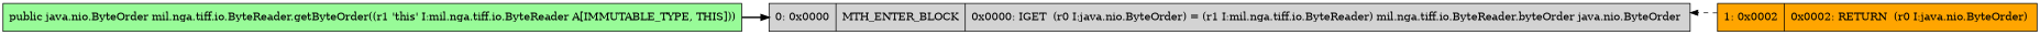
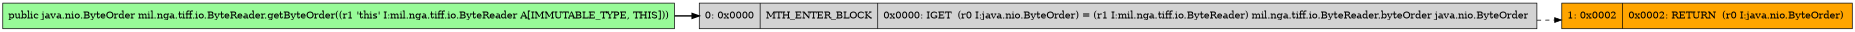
  digraph {
    rankdir=LR
    node [shape=record style=filled]
    n1 [label="{0\:\ 0x0000|MTH_ENTER_BLOCK\l|0x0000: IGET  (r0 I:java.nio.ByteOrder) = (r1 I:mil.nga.tiff.io.ByteReader) mil.nga.tiff.io.ByteReader.byteOrder java.nio.ByteOrder \l}" fillcolor=lightgrey]
    n2 [label="{1\:\ 0x0002|0x0002: RETURN  (r0 I:java.nio.ByteOrder) \l}" fillcolor=orange]
    n3 [label="{public java.nio.ByteOrder mil.nga.tiff.io.ByteReader.getByteOrder((r1 'this' I:mil.nga.tiff.io.ByteReader A[IMMUTABLE_TYPE, THIS])) }" fillcolor=palegreen]
-   n2 -> n1 [style=dashed]
+   n1 -> n2 [style=dashed]
    n3 -> n1 [style=bold]
  }
